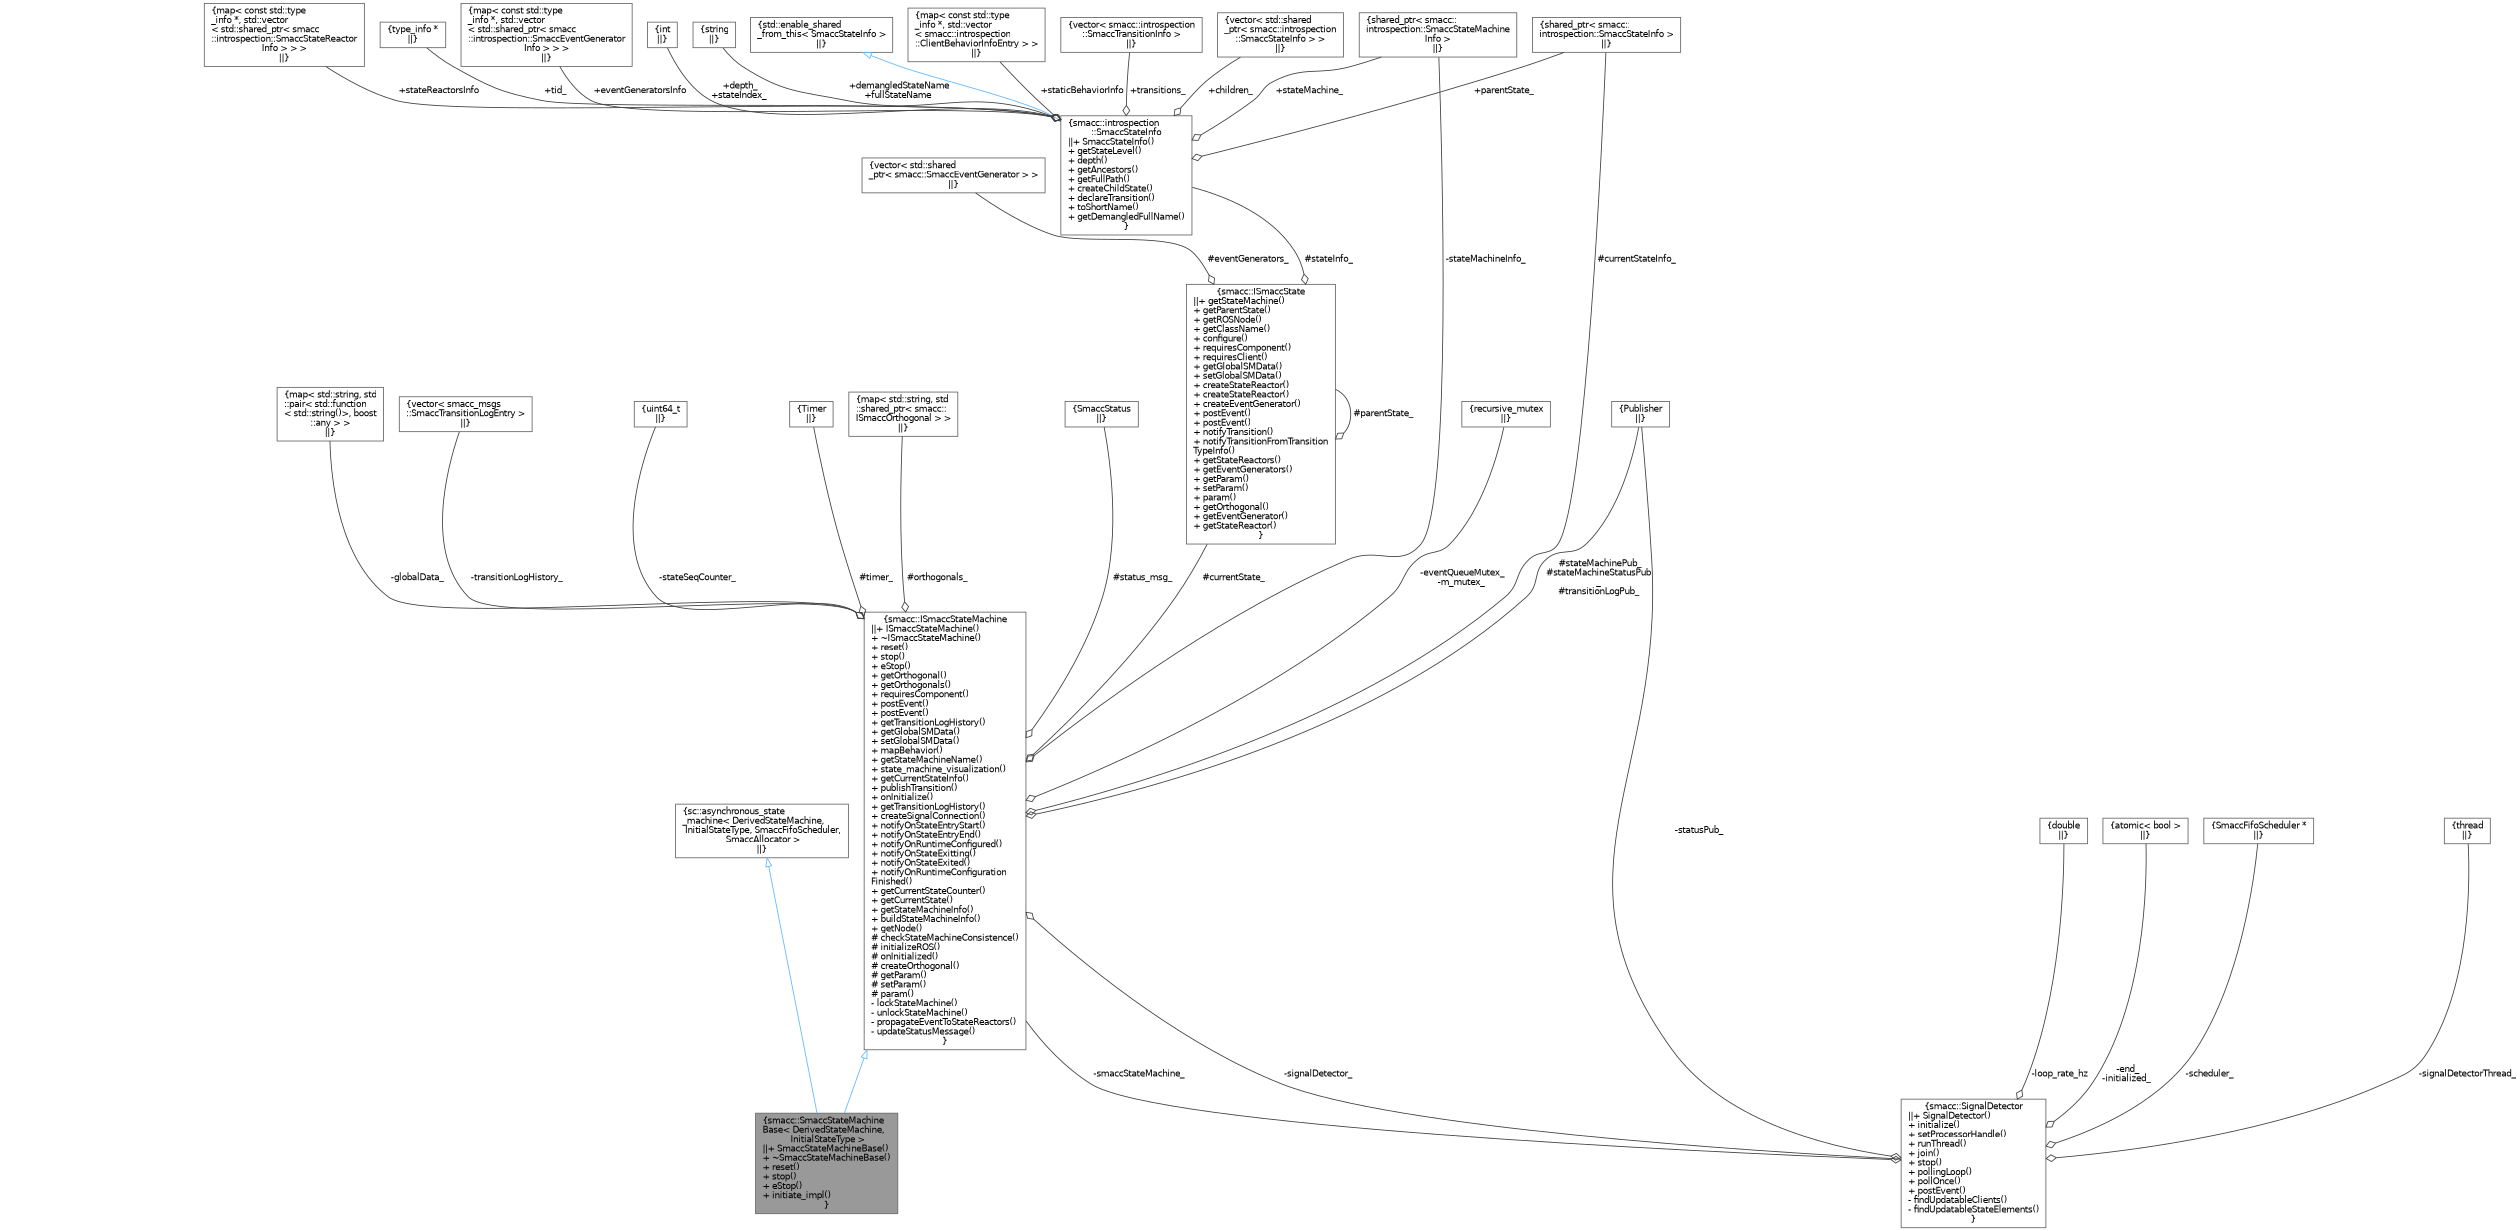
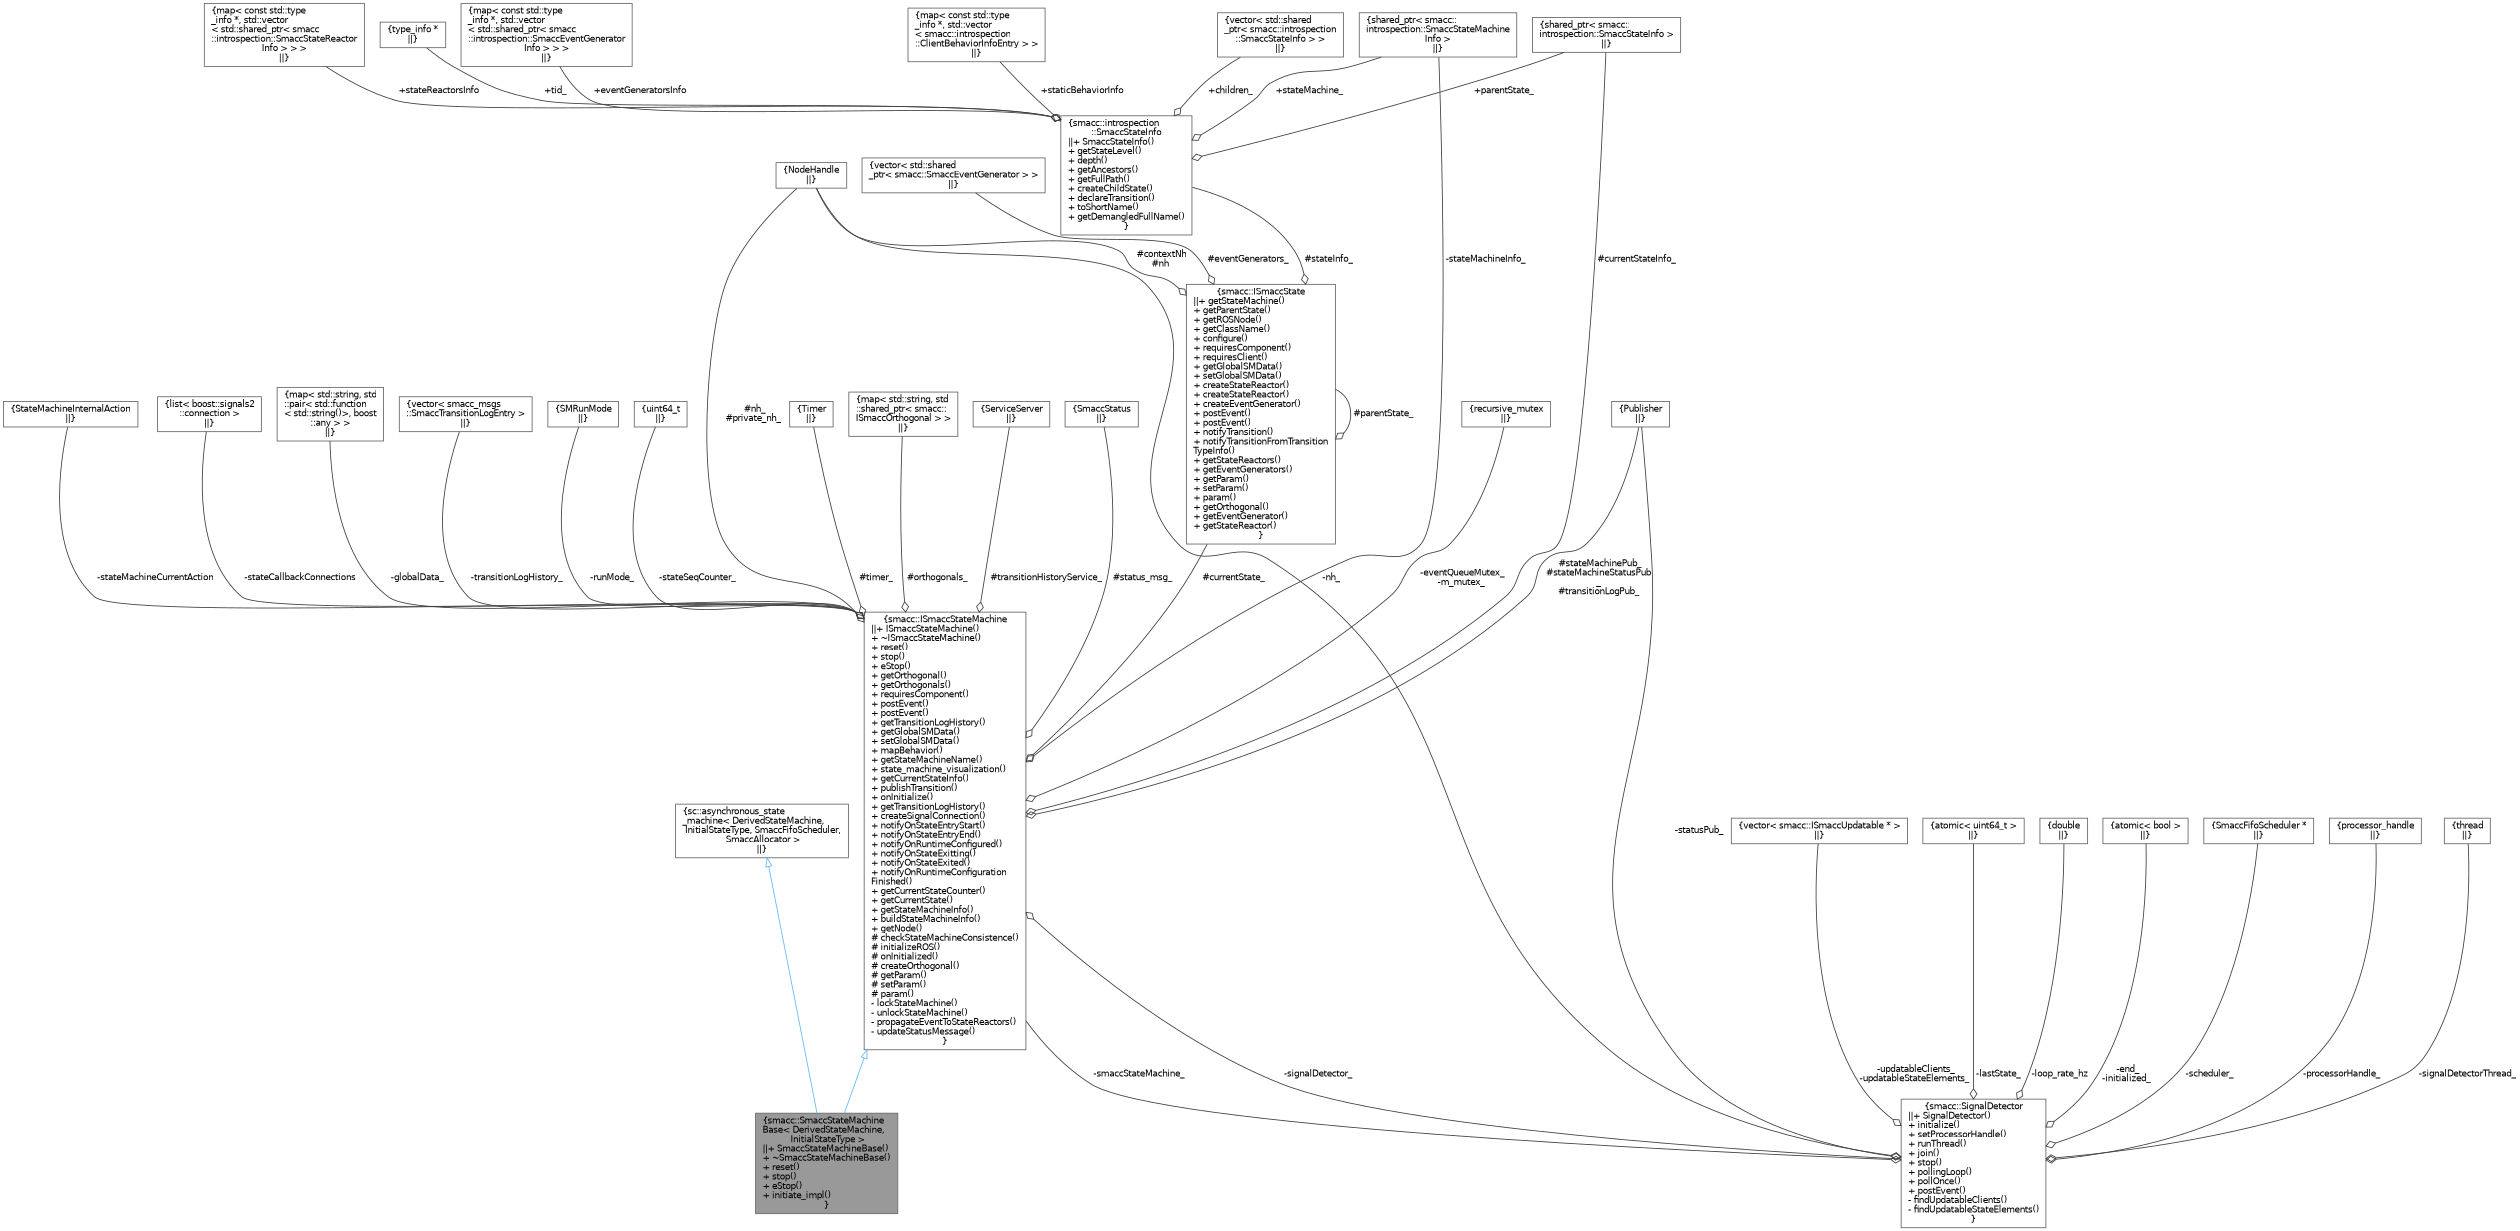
  digraph {
    node [color=gray40 fillcolor=white fontname=Helvetica fontsize=10 shape=box style=filled]
    edge [color=grey25 fontname=Helvetica fontsize=10 labelfontname=Helvetica labelfontsize=10 style=solid arrowhead=odiamond]
    n1 [fillcolor=grey60 fontcolor=black height=0.2 label="{smacc::SmaccStateMachine\lBase\< DerivedStateMachine,\l InitialStateType \>\n||+ SmaccStateMachineBase()\l+ ~SmaccStateMachineBase()\l+ reset()\l+ stop()\l+ eStop()\l+ initiate_impl()\l}" width=0.4]
    n2 [height=0.2 label="{smacc::ISmaccStateMachine\n||+ ISmaccStateMachine()\l+ ~ISmaccStateMachine()\l+ reset()\l+ stop()\l+ eStop()\l+ getOrthogonal()\l+ getOrthogonals()\l+ requiresComponent()\l+ postEvent()\l+ postEvent()\l+ getTransitionLogHistory()\l+ getGlobalSMData()\l+ setGlobalSMData()\l+ mapBehavior()\l+ getStateMachineName()\l+ state_machine_visualization()\l+ getCurrentStateInfo()\l+ publishTransition()\l+ onInitialize()\l+ getTransitionLogHistory()\l+ createSignalConnection()\l+ notifyOnStateEntryStart()\l+ notifyOnStateEntryEnd()\l+ notifyOnRuntimeConfigured()\l+ notifyOnStateExitting()\l+ notifyOnStateExited()\l+ notifyOnRuntimeConfiguration\lFinished()\l+ getCurrentStateCounter()\l+ getCurrentState()\l+ getStateMachineInfo()\l+ buildStateMachineInfo()\l+ getNode()\l# checkStateMachineConsistence()\l# initializeROS()\l# onInitialized()\l# createOrthogonal()\l# getParam()\l# setParam()\l# param()\l- lockStateMachine()\l- unlockStateMachine()\l- propagateEventToStateReactors()\l- updateStatusMessage()\l}" width=0.4]
    n3 [height=0.2 label="{smacc::SignalDetector\n||+ SignalDetector()\l+ initialize()\l+ setProcessorHandle()\l+ runThread()\l+ join()\l+ stop()\l+ pollingLoop()\l+ pollOnce()\l+ postEvent()\l- findUpdatableClients()\l- findUpdatableStateElements()\l}" width=0.4]
+   n4 [height=0.2 label="{NodeHandle\n||}" width=0.4]
    n5 [height=0.2 label="{smacc::ISmaccState\n||+ getStateMachine()\l+ getParentState()\l+ getROSNode()\l+ getClassName()\l+ configure()\l+ requiresComponent()\l+ requiresClient()\l+ getGlobalSMData()\l+ setGlobalSMData()\l+ createStateReactor()\l+ createStateReactor()\l+ createEventGenerator()\l+ postEvent()\l+ postEvent()\l+ notifyTransition()\l+ notifyTransitionFromTransition\lTypeInfo()\l+ getStateReactors()\l+ getEventGenerators()\l+ getParam()\l+ setParam()\l+ param()\l+ getOrthogonal()\l+ getEventGenerator()\l+ getStateReactor()\l}" width=0.4]
    n6 [height=0.2 label="{Timer\n||}" width=0.4]
    n7 [height=0.2 label="{Publisher\n||}" width=0.4]
+   n8 [height=0.2 label="{ServiceServer\n||}" width=0.4]
    n9 [height=0.2 label="{vector\< std::shared\l_ptr\< smacc::SmaccEventGenerator \> \>\n||}" width=0.4]
    n10 [height=0.2 label="{smacc::introspection\l::SmaccStateInfo\n||+ SmaccStateInfo()\l+ getStateLevel()\l+ depth()\l+ getAncestors()\l+ getFullPath()\l+ createChildState()\l+ declareTransition()\l+ toShortName()\l+ getDemangledFullName()\l}" width=0.4]
-   n11 [height=0.2 label="{std::enable_shared\l_from_this\< SmaccStateInfo \>\n||}" width=0.4]
    n12 [height=0.2 label="{map\< const std::type\l_info *, std::vector\l\< smacc::introspection\l::ClientBehaviorInfoEntry \> \>\n||}" width=0.4]
    n13 [height=0.2 label="{map\< const std::type\l_info *, std::vector\l\< std::shared_ptr\< smacc\l::introspection::SmaccStateReactor\lInfo \> \> \>\n||}" width=0.4]
    n14 [height=0.2 label="{map\< const std::type\l_info *, std::vector\l\< std::shared_ptr\< smacc\l::introspection::SmaccEventGenerator\lInfo \> \> \>\n||}" width=0.4]
-   n15 [height=0.2 label="{int\n||}" width=0.4]
-   n16 [height=0.2 label="{string\n||}" width=0.4]
    n17 [height=0.2 label="{shared_ptr\< smacc::\lintrospection::SmaccStateMachine\lInfo \>\n||}" width=0.4]
    n18 [height=0.2 label="{shared_ptr\< smacc::\lintrospection::SmaccStateInfo \>\n||}" width=0.4]
-   n19 [height=0.2 label="{vector\< smacc::introspection\l::SmaccTransitionInfo \>\n||}" width=0.4]
    n20 [height=0.2 label="{vector\< std::shared\l_ptr\< smacc::introspection\l::SmaccStateInfo \> \>\n||}" width=0.4]
    n21 [height=0.2 label="{type_info *\n||}" width=0.4]
    n22 [height=0.2 label="{SmaccStatus\n||}" width=0.4]
    n23 [height=0.2 label="{map\< std::string, std\l::shared_ptr\< smacc::\lISmaccOrthogonal \> \>\n||}" width=0.4]
    n24 [height=0.2 label="{recursive_mutex\n||}" width=0.4]
+   n25 [height=0.2 label="{StateMachineInternalAction\n||}" width=0.4]
+   n26 [height=0.2 label="{list\< boost::signals2\l::connection \>\n||}" width=0.4]
    n27 [height=0.2 label="{map\< std::string, std\l::pair\< std::function\l\< std::string()\>, boost\l::any \> \>\n||}" width=0.4]
    n28 [height=0.2 label="{vector\< smacc_msgs\l::SmaccTransitionLogEntry \>\n||}" width=0.4]
+   n29 [height=0.2 label="{SMRunMode\n||}" width=0.4]
+   n30 [height=0.2 label="{vector\< smacc::ISmaccUpdatable * \>\n||}" width=0.4]
+   n31 [height=0.2 label="{atomic\< uint64_t \>\n||}" width=0.4]
    n32 [height=0.2 label="{double\n||}" width=0.4]
    n33 [height=0.2 label="{atomic\< bool \>\n||}" width=0.4]
    n34 [height=0.2 label="{SmaccFifoScheduler *\n||}" width=0.4]
+   n35 [height=0.2 label="{processor_handle\n||}" width=0.4]
    n36 [height=0.2 label="{thread\n||}" width=0.4]
    n37 [height=0.2 label="{uint64_t\n||}" width=0.4]
    n38 [height=0.2 label="{sc::asynchronous_state\l_machine\< DerivedStateMachine,\l InitialStateType, SmaccFifoScheduler,\l SmaccAllocator \>\n||}" width=0.4]
    n2 -> n1 [arrowtail=onormal color=steelblue1 dir=back arrowhead=""]
    n2 -> n3 [label=" -smaccStateMachine_"]
    n3 -> n2 [label=" -signalDetector_"]
+   n4 -> n2 [label=" #nh_\n#private_nh_"]
+   n4 -> n3 [label=" -nh_"]
+   n4 -> n5 [label=" #contextNh\n#nh"]
    n5 -> n2 [label=" #currentState_"]
    n5 -> n5 [label=" #parentState_"]
    n6 -> n2 [label=" #timer_"]
    n7 -> n2 [label=" #stateMachinePub_\n#stateMachineStatusPub\l_\n#transitionLogPub_"]
    n7 -> n3 [label=" -statusPub_"]
+   n8 -> n2 [label=" #transitionHistoryService_"]
    n9 -> n5 [label=" #eventGenerators_"]
    n10 -> n5 [label=" #stateInfo_"]
-   n11 -> n10 [arrowtail=onormal color=steelblue1 dir=back arrowhead=""]
    n12 -> n10 [label=" +staticBehaviorInfo"]
    n13 -> n10 [label=" +stateReactorsInfo"]
    n14 -> n10 [label=" +eventGeneratorsInfo"]
-   n15 -> n10 [label=" +depth_\n+stateIndex_"]
-   n16 -> n10 [label=" +demangledStateName\n+fullStateName"]
    n17 -> n2 [label=" -stateMachineInfo_"]
    n17 -> n10 [label=" +stateMachine_"]
    n18 -> n2 [label=" #currentStateInfo_"]
    n18 -> n10 [label=" +parentState_"]
-   n19 -> n10 [label=" +transitions_"]
    n20 -> n10 [label=" +children_"]
    n21 -> n10 [label=" +tid_"]
    n22 -> n2 [label=" #status_msg_"]
    n23 -> n2 [label=" #orthogonals_"]
    n24 -> n2 [label=" -eventQueueMutex_\n-m_mutex_"]
+   n25 -> n2 [label=" -stateMachineCurrentAction"]
+   n26 -> n2 [label=" -stateCallbackConnections"]
    n27 -> n2 [label=" -globalData_"]
    n28 -> n2 [label=" -transitionLogHistory_"]
+   n29 -> n2 [label=" -runMode_"]
+   n30 -> n3 [label=" -updatableClients_\n-updatableStateElements_"]
+   n31 -> n3 [label=" -lastState_"]
    n32 -> n3 [label=" -loop_rate_hz"]
    n33 -> n3 [label=" -end_\n-initialized_"]
    n34 -> n3 [label=" -scheduler_"]
+   n35 -> n3 [label=" -processorHandle_"]
    n36 -> n3 [label=" -signalDetectorThread_"]
    n37 -> n2 [label=" -stateSeqCounter_"]
    n38 -> n1 [arrowtail=onormal color=steelblue1 dir=back arrowhead=""]
  }
